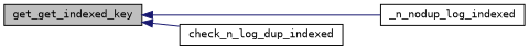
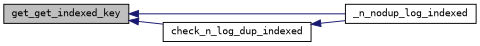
  digraph {
    fontname="DejaVu Sans Mono"
    rankdir=LR
    node [color=black fillcolor=white fontname="DejaVu Sans Mono" fontsize=10 shape=record style=filled]
    edge [color=midnightblue dir=back fontname="DejaVu Sans Mono" fontsize=10 labelfontname=Helvetica labelfontsize=10 style=solid]
    n1 [fillcolor=grey75 fontcolor=black height=0.2 label=get_get_indexed_key width=0.4]
    n2 [height=0.2 label=_n_nodup_log_indexed width=0.4]
    n3 [height=0.2 label=check_n_log_dup_indexed width=0.4]
    n1 -> n2
    n1 -> n3
+   n3 -> n2
  }
